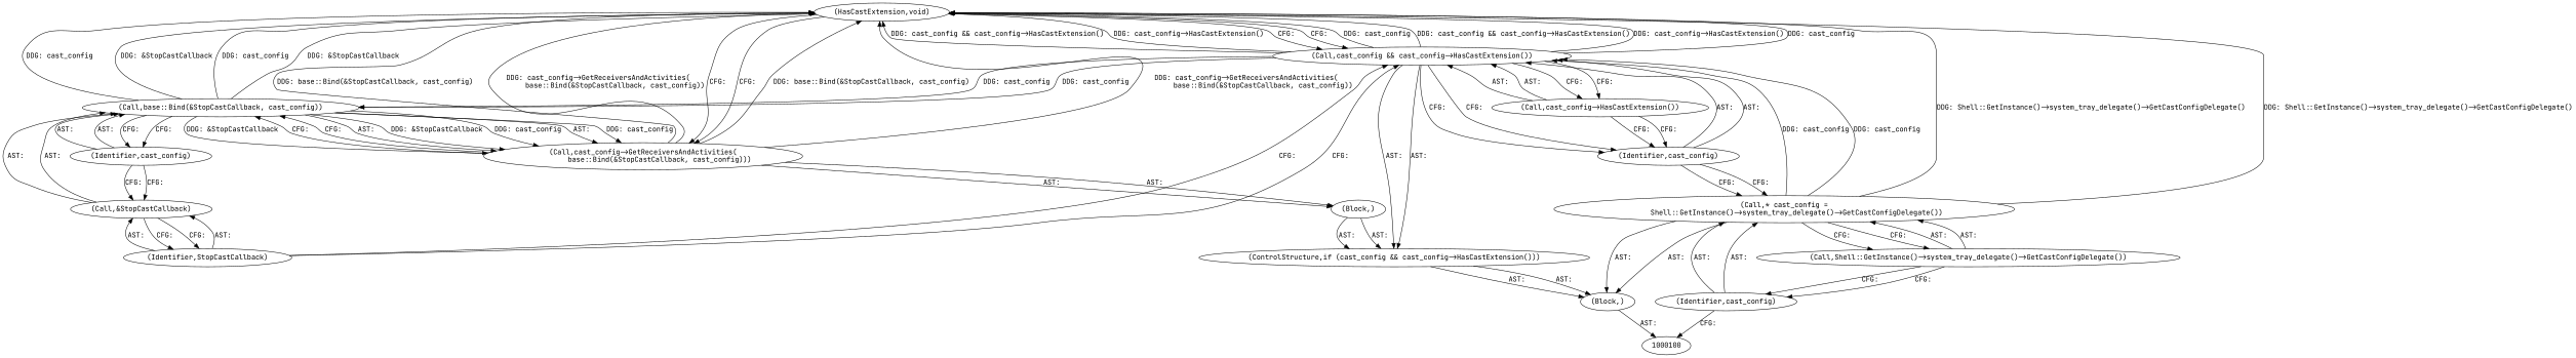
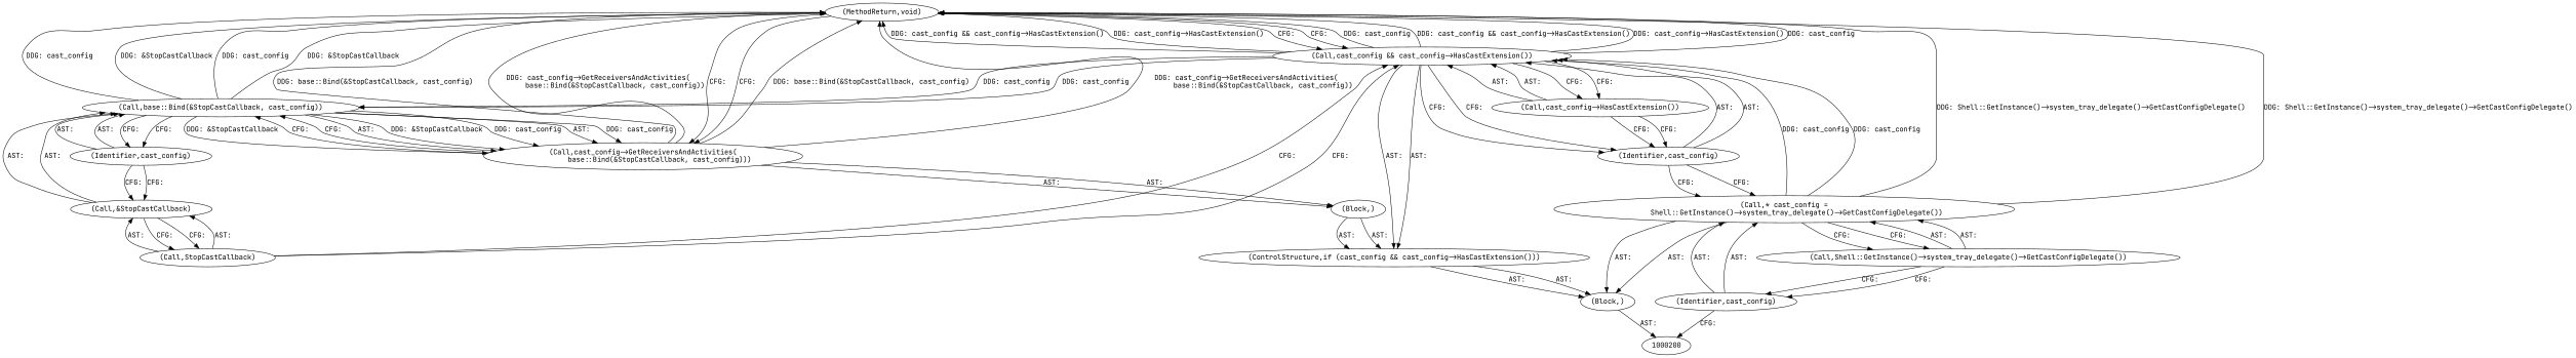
  digraph {
    fontname="JetBrains Mono"
    node [fontname="JetBrains Mono"]
    edge [fontname="JetBrains Mono"]
-   n1 [label="(HasCastExtension,void)"]
+   n1 [label="(MethodReturn,void)"]
    n2 [label="(Call,cast_config && cast_config->HasCastExtension())"]
    n3 [label="(Call,cast_config->GetReceiversAndActivities(\n        base::Bind(&StopCastCallback, cast_config)))"]
    n4 [label="(ControlStructure,if (cast_config && cast_config->HasCastExtension()))"]
    n5 [label="(Call,cast_config->HasCastExtension())"]
    n6 [label="(Identifier,cast_config)"]
    n7 [label="(Call,base::Bind(&StopCastCallback, cast_config))"]
    n8 [label="(Block,)"]
    n9 [label="(Block,)"]
-   1000100
+   1000100 [label=1000200]
    n11 [label="(Call,* cast_config =\n      Shell::GetInstance()->system_tray_delegate()->GetCastConfigDelegate())"]
    n12 [label="(Call,Shell::GetInstance()->system_tray_delegate()->GetCastConfigDelegate())"]
    n13 [label="(Identifier,cast_config)"]
    n14 [label="(Identifier,cast_config)"]
    n15 [label="(Call,&StopCastCallback)"]
-   n16 [label="(Identifier,StopCastCallback)"]
+   n16 [label="(Call,StopCastCallback)"]
    n1 -> n2 [label="CFG: "]
    n1 -> n2 [label="CFG: "]
    n1 -> n3 [label="CFG: "]
    n1 -> n3 [label="CFG: "]
    n2 -> n1 [label="DDG: cast_config"]
    n2 -> n1 [label="DDG: cast_config && cast_config->HasCastExtension()"]
    n2 -> n1 [label="DDG: cast_config->HasCastExtension()"]
    n2 -> n1 [label="DDG: cast_config"]
    n2 -> n1 [label="DDG: cast_config && cast_config->HasCastExtension()"]
    n2 -> n1 [label="DDG: cast_config->HasCastExtension()"]
    n2 -> n4 [label="AST: "]
    n2 -> n4 [label="AST: "]
    n2 -> n5 [label="CFG: "]
    n2 -> n5 [label="CFG: "]
    n2 -> n6 [label="CFG: "]
    n2 -> n6 [label="CFG: "]
    n2 -> n7 [label="DDG: cast_config"]
    n2 -> n7 [label="DDG: cast_config"]
    n3 -> n1 [label="DDG: base::Bind(&StopCastCallback, cast_config)"]
    n3 -> n1 [label="DDG: cast_config->GetReceiversAndActivities(\n        base::Bind(&StopCastCallback, cast_config))"]
    n3 -> n1 [label="DDG: base::Bind(&StopCastCallback, cast_config)"]
    n3 -> n1 [label="DDG: cast_config->GetReceiversAndActivities(\n        base::Bind(&StopCastCallback, cast_config))"]
    n3 -> n7 [label="CFG: "]
    n3 -> n7 [label="CFG: "]
    n3 -> n8 [label="AST: "]
    n3 -> n8 [label="AST: "]
    n4 -> n9 [label="AST: "]
    n4 -> n9 [label="AST: "]
    n5 -> n2 [label="AST: "]
    n5 -> n2 [label="AST: "]
    n5 -> n6 [label="CFG: "]
    n5 -> n6 [label="CFG: "]
    n6 -> n2 [label="AST: "]
    n6 -> n2 [label="AST: "]
    n6 -> n11 [label="CFG: "]
    n6 -> n11 [label="CFG: "]
    n7 -> n1 [label="DDG: cast_config"]
    n7 -> n1 [label="DDG: &StopCastCallback"]
    n7 -> n1 [label="DDG: cast_config"]
    n7 -> n1 [label="DDG: &StopCastCallback"]
    n7 -> n3 [label="AST: "]
    n7 -> n3 [label="DDG: &StopCastCallback"]
    n7 -> n3 [label="DDG: cast_config"]
    n7 -> n3 [label="AST: "]
    n7 -> n3 [label="DDG: &StopCastCallback"]
    n7 -> n3 [label="DDG: cast_config"]
    n7 -> n14 [label="CFG: "]
    n7 -> n14 [label="CFG: "]
    n8 -> n4 [label="AST: "]
    n8 -> n4 [label="AST: "]
    n9 -> 1000100 [label="AST: "]
    n11 -> n1 [label="DDG: Shell::GetInstance()->system_tray_delegate()->GetCastConfigDelegate()"]
    n11 -> n1 [label="DDG: Shell::GetInstance()->system_tray_delegate()->GetCastConfigDelegate()"]
    n11 -> n2 [label="DDG: cast_config"]
    n11 -> n2 [label="DDG: cast_config"]
    n11 -> n9 [label="AST: "]
    n11 -> n9 [label="AST: "]
    n11 -> n12 [label="CFG: "]
    n11 -> n12 [label="CFG: "]
    n12 -> n11 [label="AST: "]
    n12 -> n11 [label="AST: "]
    n12 -> n13 [label="CFG: "]
    n12 -> n13 [label="CFG: "]
    n13 -> 1000100 [label="CFG: "]
    n13 -> n11 [label="AST: "]
    n13 -> n11 [label="AST: "]
    n14 -> n7 [label="AST: "]
    n14 -> n7 [label="AST: "]
    n14 -> n15 [label="CFG: "]
    n14 -> n15 [label="CFG: "]
    n15 -> n7 [label="AST: "]
    n15 -> n7 [label="AST: "]
    n15 -> n16 [label="CFG: "]
    n15 -> n16 [label="CFG: "]
    n16 -> n2 [label="CFG: "]
    n16 -> n2 [label="CFG: "]
    n16 -> n15 [label="AST: "]
    n16 -> n15 [label="AST: "]
  }
